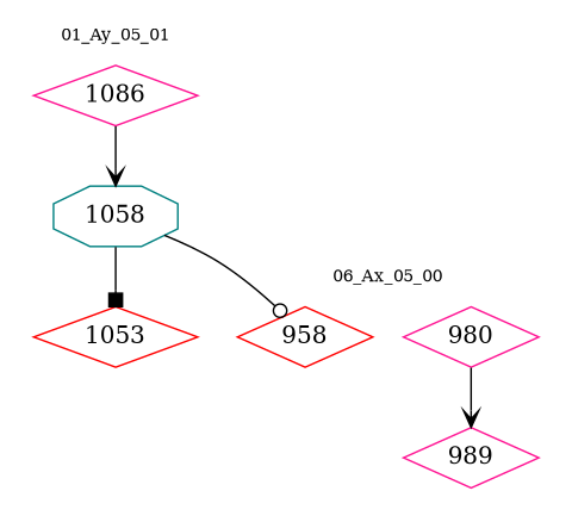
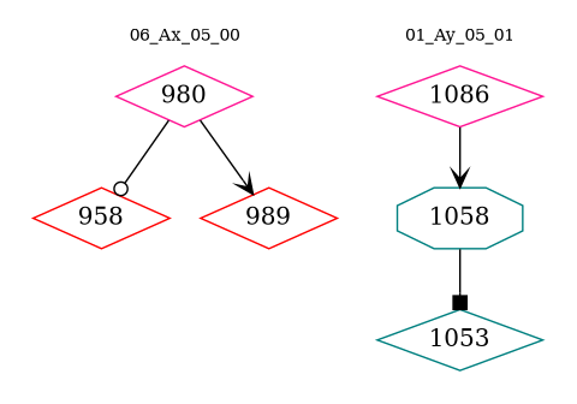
  digraph {
    node [color=deeppink shape=diamond]
    edge [arrowhead=vee color=black]
    n1 [label=980]
    n2 [color=red label=958]
-   n3 [label=989]
+   n3 [color=red label=989]
    n4 [color=teal label=1058 shape=octagon]
-   n5 [color=red label=1053]
+   n5 [color=teal label=1053]
    n6 [label=1086]
    subgraph cluster_1 {
      color=white
      fontsize=10
      label="06_Ax_05_00"
      n1
      n2
      n3
    }
    subgraph cluster_2 {
      color=white
      fontsize=10
      label="01_Ay_05_01"
      n4
      n5
      n6
    }
-   n4 -> n2 [arrowhead=odot]
+   n1 -> n2 [arrowhead=odot]
    n1 -> n3
    n4 -> n5 [arrowhead=box]
    n6 -> n4
  }
